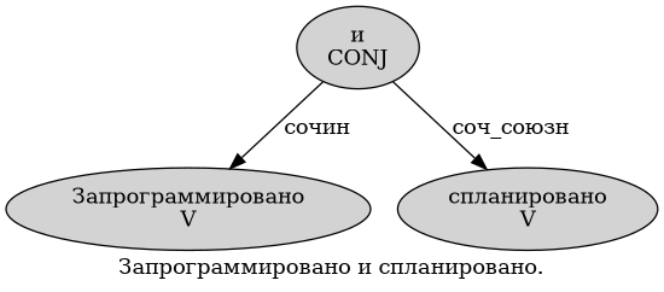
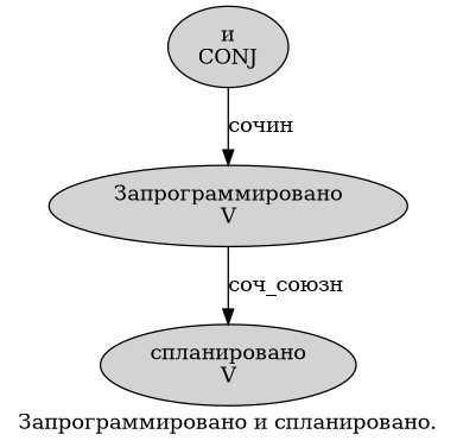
  digraph {
    label="Запрограммировано и спланировано."
    node [fillcolor=lightgray penwidth=1 shape=ellipse style=filled]
    n1 [label="Запрограммировано\nV"]
    n2 [label="и\nCONJ"]
    n3 [label="спланировано\nV"]
    n2 -> n1 [label="сочин"]
-   n2 -> n3 [label="соч_союзн"]
+   n1 -> n3 [label="соч_союзн"]
  }
